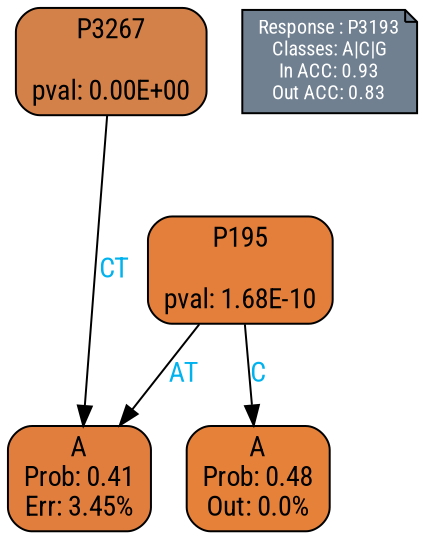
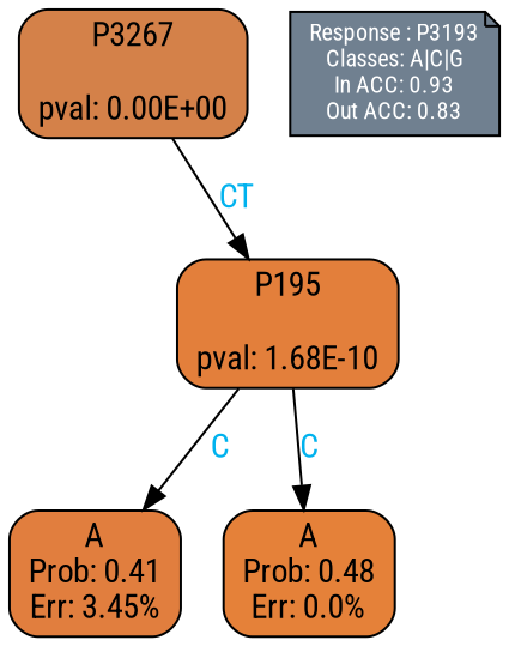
  digraph {
    fontname="Roboto Condensed"
    ranksep=equally
    splines=polylines
    node [color=black fontname="Roboto Condensed" shape=box style="filled, rounded"]
    edge [fontcolor=deepskyblue2 fontname="Roboto Condensed"]
    n1 [fillcolor="#e17e3e" label="A\nProb: 0.41\nErr: 3.45%"]
-   n2 [fillcolor="#e58139" label="A\nProb: 0.48\nOut: 0.0%"]
+   n2 [fillcolor="#e58139" label="A\nProb: 0.48\nErr: 0.0%"]
    n3 [align=left fillcolor=slategray fontcolor=white fontsize=10 label="Response : P3193\nClasses: A|C|G\nIn ACC: 0.93\nOut ACC: 0.83\n" shape=note style=filled]
    n4 [fillcolor="#d48149" label="P3267\n\npval: 0.00E+00"]
    n5 [fillcolor="#e37f3b" label="P195\n\npval: 1.68E-10"]
    subgraph sub_1 {
      rank=same
      n1
      n2
    }
    subgraph sub_2 {
      rank=same
      n3
      n4
    }
-   n4 -> n1 [label=CT]
-   n5 -> n1 [label=AT]
+   n4 -> n5 [label=CT]
+   n5 -> n1 [label=C]
    n5 -> n2 [label=C]
  }
